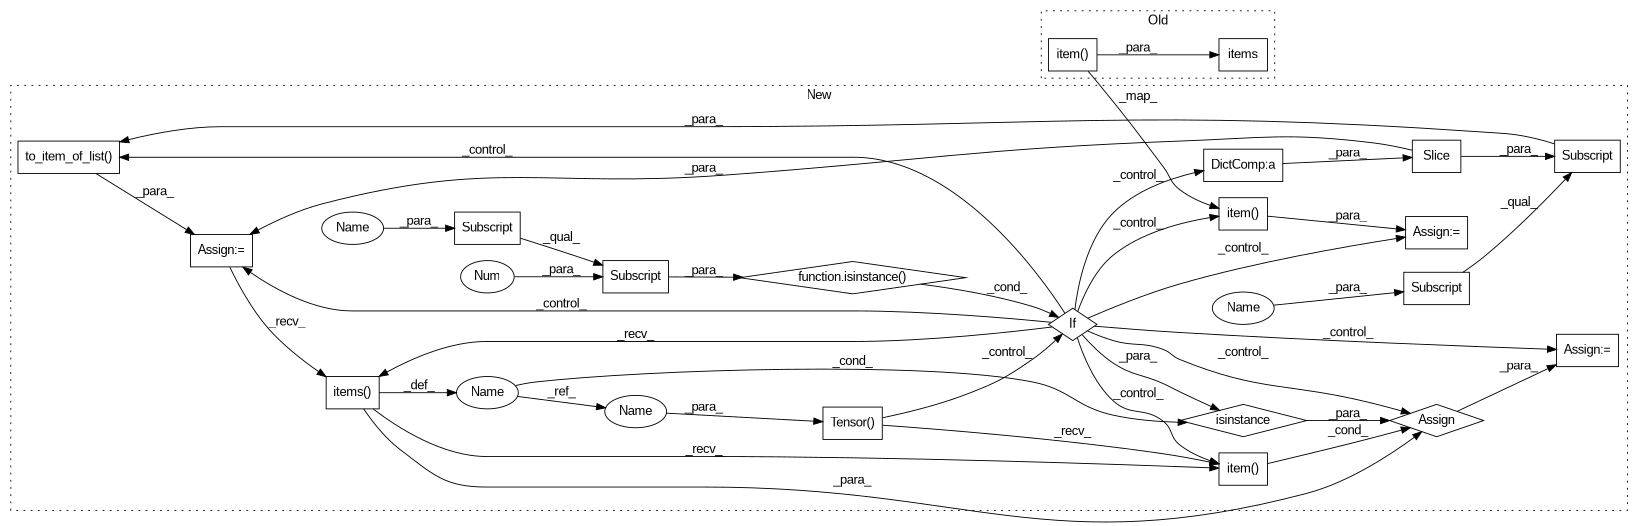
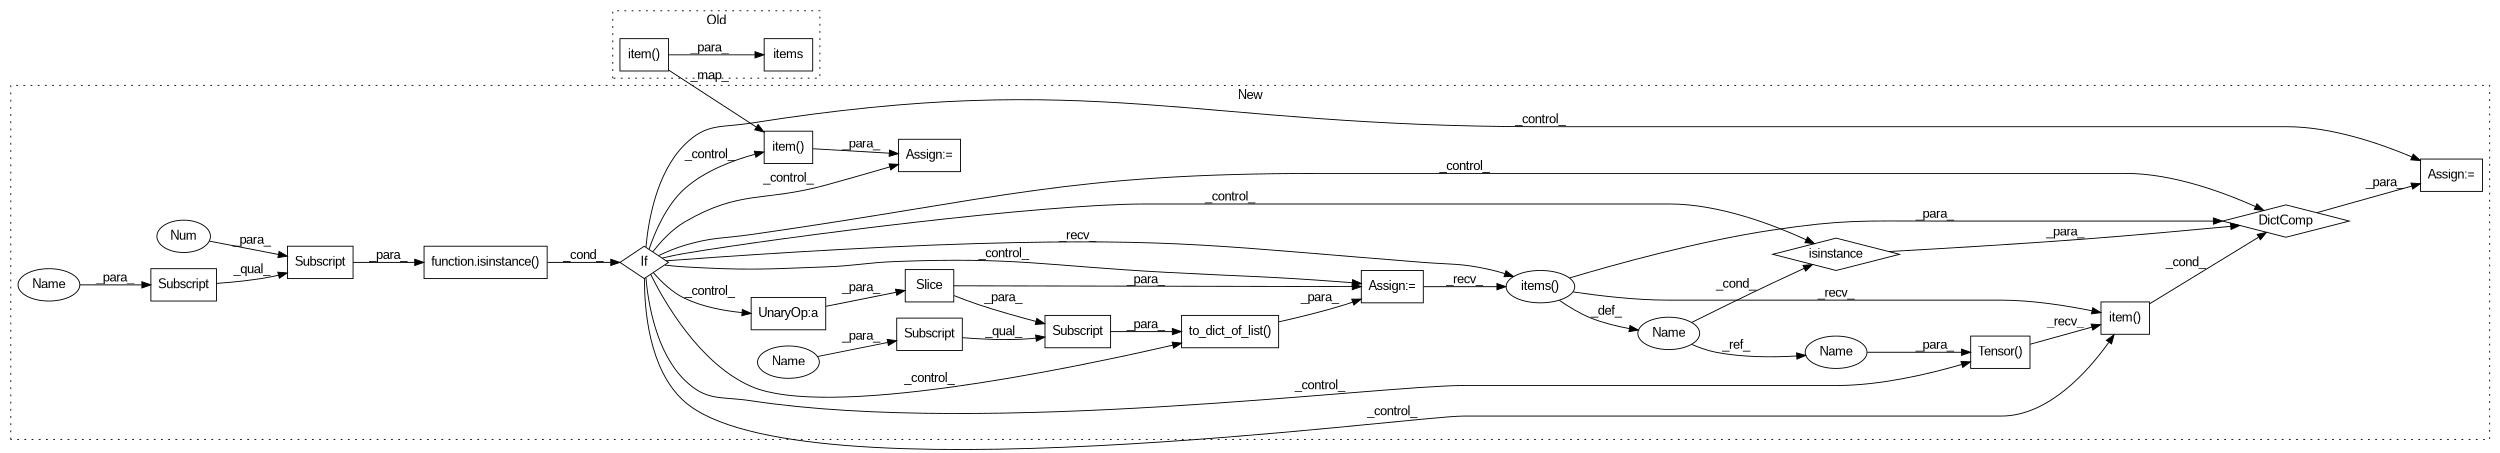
  digraph {
    fontname="Liberation Sans"
    rankdir=LR
    node [a=75 fontname="Liberation Sans" l=3 s=4659 shape=box]
    edge [fontname="Liberation Sans"]
    n1 [a=93 l=7 label=items s=4035]
    n2 [l=57 label="item()" s=4042]
-   n3 [l="23,1" label="to_item_of_list()" s="4620,4673"]
+   n3 [l="23,1" label="to_dict_of_list()" s="4620,4673"]
    n4 [a=96 label=If s=4560 shape=diamond]
-   n5 [a=61 l=12 label="DictComp:a"]
+   n5 [a=61 l=12 label="UnaryOp:a"]
    n6 [a=63 l="30,0" label=Subscript s="4643,0"]
-   n7 [l=12 label="items()" s=4738]
+   n7 [l=12 label="items()" s=4738 shape=ellipse]
    n8 [a=63 l="15,0" label=Subscript s="4643,0"]
    n9 [a=45 label=isinstance s=4726 shape=diamond]
    n10 [a=87 l=1 label=Name s=4733 shape=ellipse]
    n11 [l="13,1" label="Tensor()" s="4697,4711"]
    n12 [a=63 l="15,0" label=Subscript s="4574,0"]
-   n13 [a=84 l=58 label=Assign s=4693 shape=diamond]
+   n13 [a=84 l=58 label=DictComp s=4693 shape=diamond]
    n14 [a=63 l="18,0" label=Subscript s="4574,0"]
    n15 [a=80 l=13 label=Slice]
-   n16 [l="11,1" label="function.isinstance()" s="4563,4598" shape=diamond]
+   n16 [l="11,1" label="function.isinstance()" s="4563,4598"]
    n17 [a=76 l=1 label=Num s=4590 shape=ellipse]
    n18 [a=68 label="Assign:=" s=4617]
    n19 [a=68 label="Assign:=" s=4690]
    n20 [l=57 label="item()" s=4784]
    n21 [a=68 label="Assign:=" s=4781]
    n22 [l=28 label="item()" s=4697]
    n23 [a=87 label=Name s=4585 shape=ellipse]
    n24 [a=87 label=Name s=4654 shape=ellipse]
    n25 [a=87 l=1 label=Name s=4710 shape=ellipse]
    subgraph cluster_1 {
      label=Old
      style=dotted
      n1
      n2
    }
    subgraph cluster_2 {
      label=New
      style=dotted
      n3
      n4
      n5
      n6
      n7
      n8
      n9
      n10
      n11
      n12
      n13
      n14
      n15
      n16
      n17
      n18
      n19
      n20
      n21
      n22
      n23
      n24
      n25
    }
    n2 -> n1 [label=_para_]
    n2 -> n20 [label=_map_]
    n3 -> n18 [label=_para_]
    n4 -> n3 [label=_control_]
    n4 -> n5 [label=_control_]
    n4 -> n7 [label=_recv_]
-   n4 -> n9 [label=_para_]
-   n11 -> n4 [label=_control_]
+   n4 -> n9 [label=_control_]
+   n4 -> n11 [label=_control_]
    n4 -> n13 [label=_control_]
    n4 -> n18 [label=_control_]
    n4 -> n19 [label=_control_]
    n4 -> n20 [label=_control_]
    n4 -> n21 [label=_control_]
    n4 -> n22 [label=_control_]
    n5 -> n15 [label=_para_]
    n6 -> n3 [label=_para_]
    n7 -> n10 [label=_def_]
    n7 -> n13 [label=_para_]
    n7 -> n22 [label=_recv_]
    n8 -> n6 [label=_qual_]
    n9 -> n13 [label=_para_]
    n10 -> n9 [label=_cond_]
    n10 -> n25 [label=_ref_]
    n11 -> n22 [label=_recv_]
    n12 -> n14 [label=_qual_]
    n13 -> n19 [label=_para_]
    n14 -> n16 [label=_para_]
    n15 -> n6 [label=_para_]
    n15 -> n18 [label=_para_]
    n16 -> n4 [label=_cond_]
    n17 -> n14 [label=_para_]
    n18 -> n7 [label=_recv_]
    n20 -> n21 [label=_para_]
    n22 -> n13 [label=_cond_]
    n23 -> n12 [label=_para_]
    n24 -> n8 [label=_para_]
    n25 -> n11 [label=_para_]
  }
